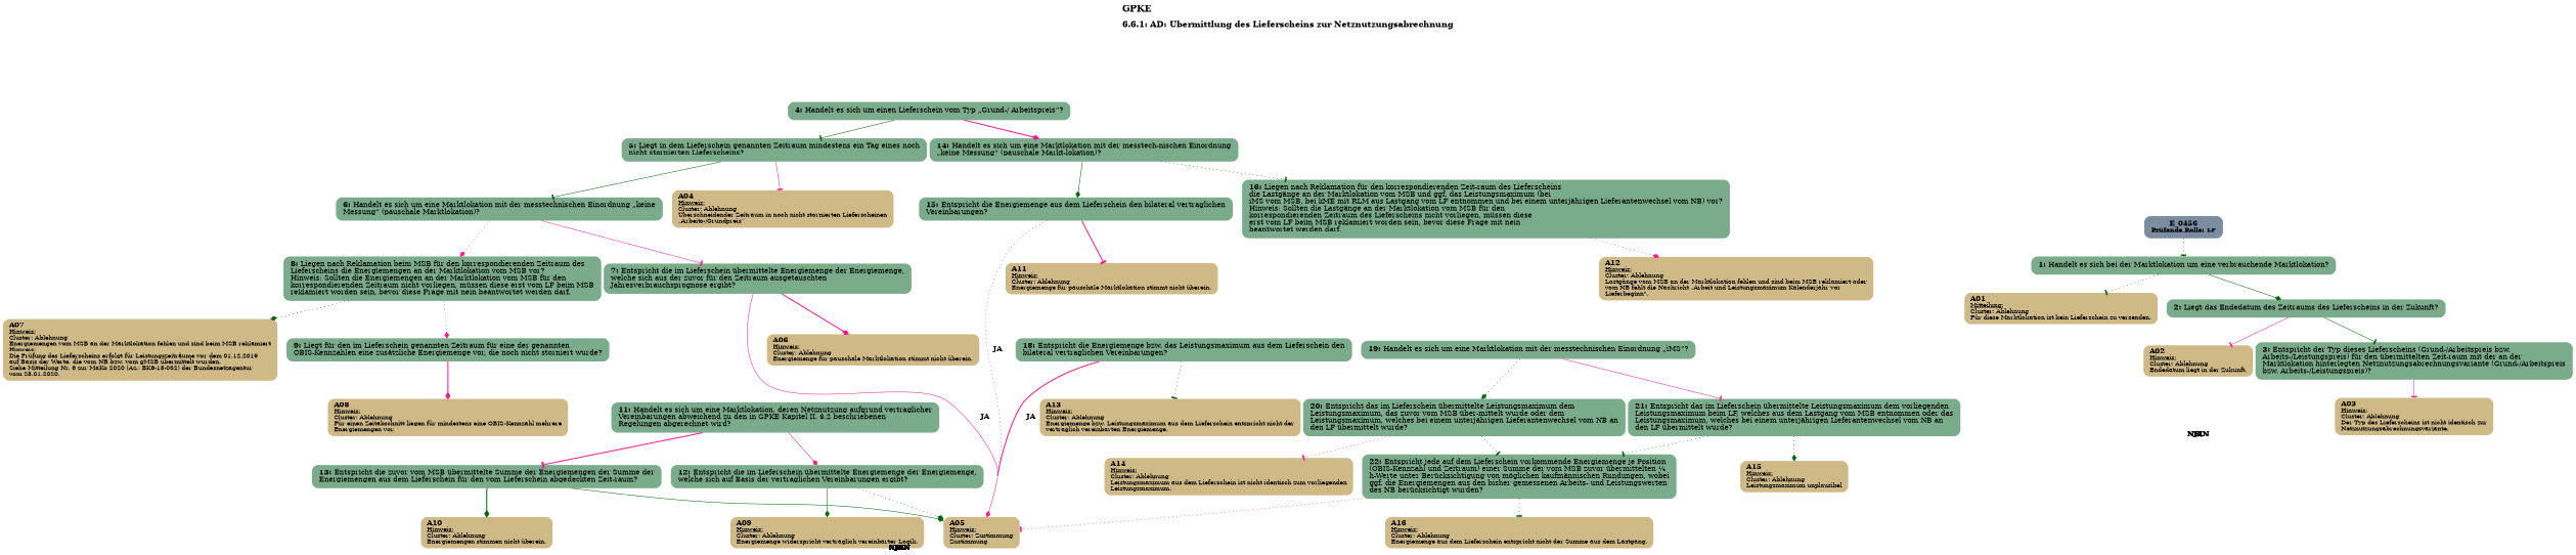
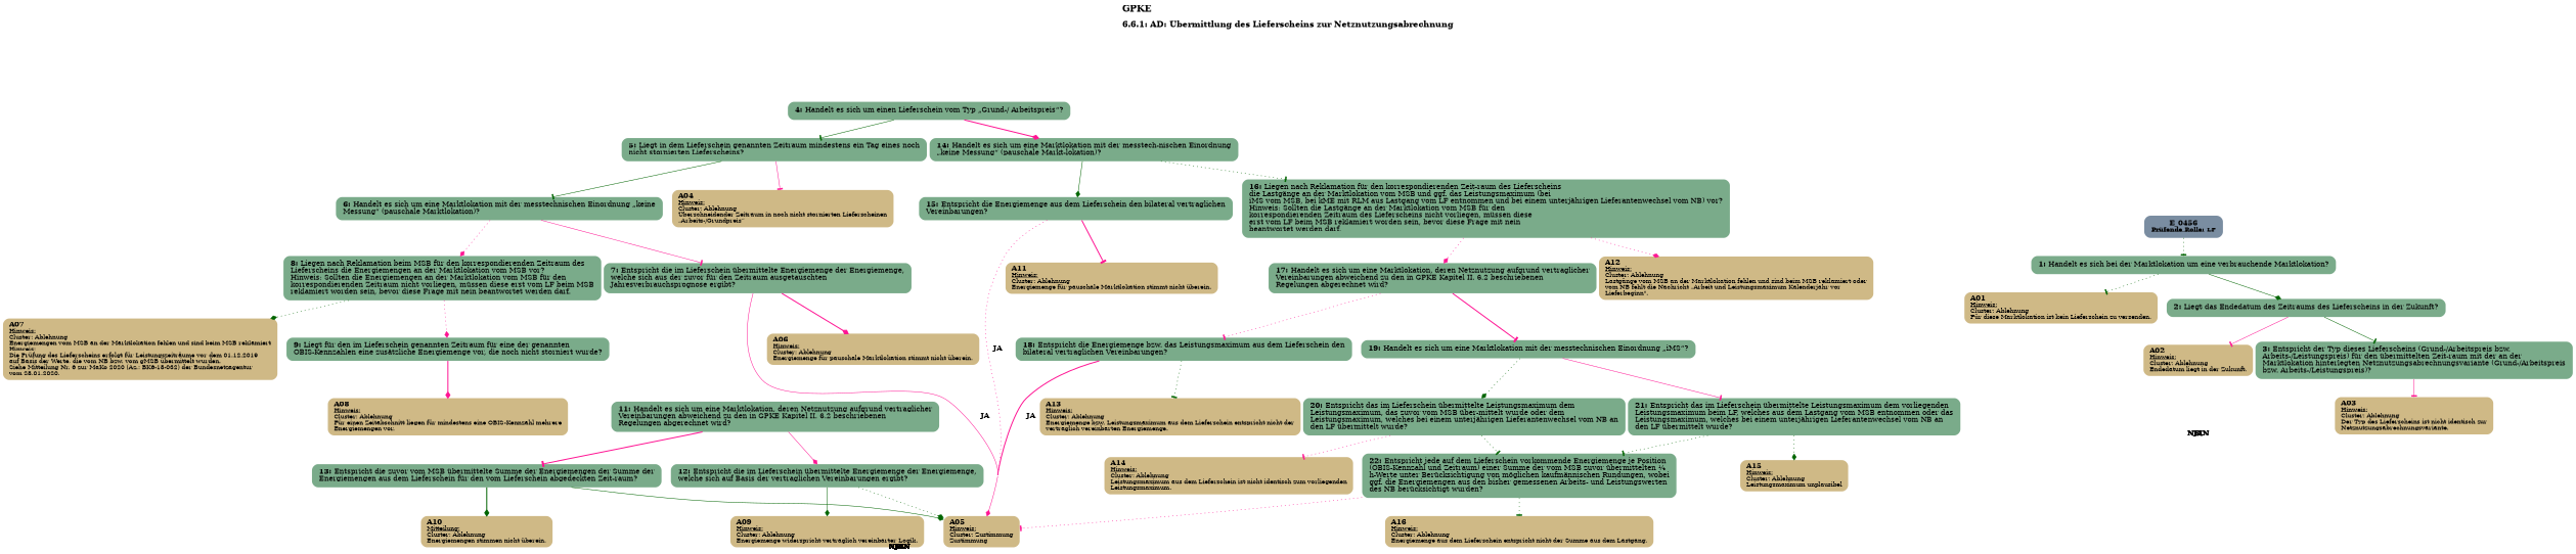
  digraph {
    concentrate=true
    label=<<B><FONT POINT-SIZE="18">GPKE</FONT></B><BR align="left"/><BR/><B><FONT POINT-SIZE="16">6.6.1: AD: Übermittlung des Lieferscheins zur Netznutzungsabrechnung</FONT></B><BR align="left"/><BR/><BR/><BR/>>
    labelloc=t
    pack=true
    packmode=array
    rankdir=TB
    node [fillcolor="#7aab8a" margin="0.2,0.12" penwidth=0.0 shape=box style="filled,rounded"]
    edge [arrowhead=tee color=deeppink style=dotted]
    n1 [fillcolor="#7a8da1" label=<<B>E_0456</B><BR align="center"/><FONT point-size="12"><B><U>Prüfende Rolle:</U> LF</B></FONT><BR align="center"/>>]
    n2 [label=<<B>1: </B>Handelt es sich bei der Marktlokation um eine verbrauchende Marktlokation?<BR align="left"/>>]
-   n3 [fillcolor="#cfb986" label=<<B>A01</B><BR align="left"/><FONT point-size="12"><U>Mitteilung:</U><BR align="left"/>Cluster: Ablehnung<BR align="left"/>Für diese Marktlokation ist kein Lieferschein zu versenden.<BR align="left"/></FONT>> margin="0.17,0.08"]
+   n3 [fillcolor="#cfb986" label=<<B>A01</B><BR align="left"/><FONT point-size="12"><U>Hinweis:</U><BR align="left"/>Cluster: Ablehnung<BR align="left"/>Für diese Marktlokation ist kein Lieferschein zu versenden.<BR align="left"/></FONT>> margin="0.17,0.08"]
    n4 [label=<<B>2: </B>Liegt das Endedatum des Zeitraums des Lieferscheins in der Zukunft?<BR align="left"/>>]
    n5 [fillcolor="#cfb986" label=<<B>A02</B><BR align="left"/><FONT point-size="12"><U>Hinweis:</U><BR align="left"/>Cluster: Ablehnung<BR align="left"/>Endedatum liegt in der Zukunft.<BR align="left"/></FONT>> margin="0.17,0.08"]
    n6 [label=<<B>3: </B>Entspricht der Typ dieses Lieferscheins (Grund-/Arbeitspreis bzw.<BR align="left"/>Arbeits-/Leistungspreis) für den übermittelten Zeit-raum mit der an der<BR align="left"/>Marktlokation hinterlegten Netznutzungsabrechnungsvariante (Grund-/Arbeitspreis<BR align="left"/>bzw. Arbeits-/Leistungspreis)?<BR align="left"/>>]
    n7 [fillcolor="#cfb986" label=<<B>A03</B><BR align="left"/><FONT point-size="12"><U>Hinweis:</U><BR align="left"/>Cluster: Ablehnung<BR align="left"/>Der Typ des Lieferscheins ist nicht identisch zur<BR align="left"/>Netznutzungsabrechnungsvariante.<BR align="left"/></FONT>> margin="0.17,0.08"]
    n8 [label=<<B>4: </B>Handelt es sich um einen Lieferschein vom Typ „Grund-/ Arbeitspreis“?<BR align="left"/>>]
    n9 [label=<<B>5: </B>Liegt in dem Lieferschein genannten Zeitraum mindestens ein Tag eines noch<BR align="left"/>nicht stornierten Lieferscheins?<BR align="left"/>>]
    n10 [label=<<B>14: </B>Handelt es sich um eine Marktlokation mit der messtech-nischen Einordnung<BR align="left"/>„keine Messung“ (pauschale Markt-lokation)?<BR align="left"/>>]
    n11 [fillcolor="#cfb986" label=<<B>A04</B><BR align="left"/><FONT point-size="12"><U>Hinweis:</U><BR align="left"/>Cluster: Ablehnung<BR align="left"/>Überschneidender Zeitraum in noch nicht stornierten Lieferscheinen<BR align="left"/>„Arbeits-/Grundpreis“<BR align="left"/></FONT>> margin="0.17,0.08"]
    n12 [label=<<B>6: </B>Handelt es sich um eine Marktlokation mit der messtechnischen Einordnung „keine<BR align="left"/>Messung“ (pauschale Marktlokation)?<BR align="left"/>>]
    n13 [label=<<B>15: </B>Entspricht die Energiemenge aus dem Lieferschein den bilateral vertraglichen<BR align="left"/>Vereinbarungen?<BR align="left"/>>]
    n14 [label=<<B>16: </B>Liegen nach Reklamation für den korrespondierenden Zeit-raum des Lieferscheins<BR align="left"/>die Lastgänge an der Marktlokation vom MSB und ggf. das Leistungsmaximum (bei<BR align="left"/>iMS vom MSB, bei kME mit RLM aus Lastgang vom LF entnommen und bei einem unterjährigen Lieferantenwechsel vom NB) vor?<BR align="left"/>Hinweis: Sollten die Lastgänge an der Marktlokation vom MSB für den<BR align="left"/>korrespondierenden Zeitraum des Lieferscheins nicht vorliegen, müssen diese<BR align="left"/>erst vom LF beim MSB reklamiert worden sein, bevor diese Frage mit nein<BR align="left"/>beantwortet werden darf.<BR align="left"/>>]
    n15 [label=<<B>7: </B>Entspricht die im Lieferschein übermittelte Energiemenge der Energiemenge,<BR align="left"/>welche sich aus der zuvor für den Zeitraum ausgetauschten<BR align="left"/>Jahresverbrauchsprognose ergibt?<BR align="left"/>>]
    n16 [label=<<B>8: </B>Liegen nach Reklamation beim MSB für den korrespondierenden Zeitraum des<BR align="left"/>Lieferscheins die Energiemengen an der Marktlokation vom MSB vor?<BR align="left"/>Hinweis: Sollten die Energiemengen an der Marktlokation vom MSB für den<BR align="left"/>korrespondierenden Zeitraum nicht vorliegen, müssen diese erst vom LF beim MSB<BR align="left"/>reklamiert worden sein, bevor diese Frage mit nein beantwortet werden darf.<BR align="left"/>>]
    n17 [fillcolor="#cfb986" label=<<B>A05</B><BR align="left"/><FONT point-size="12"><U>Hinweis:</U><BR align="left"/>Cluster: Zustimmung<BR align="left"/>Zustimmung<BR align="left"/></FONT>> margin="0.17,0.08"]
    n18 [fillcolor="#cfb986" label=<<B>A06</B><BR align="left"/><FONT point-size="12"><U>Hinweis:</U><BR align="left"/>Cluster: Ablehnung<BR align="left"/>Energiemenge für pauschale Marktlokation stimmt nicht überein.<BR align="left"/></FONT>> margin="0.17,0.08"]
    n19 [fillcolor="#cfb986" label=<<B>A07</B><BR align="left"/><FONT point-size="12"><U>Hinweis:</U><BR align="left"/>Cluster: Ablehnung<BR align="left"/>Energiemengen vom MSB an der Marktlokation fehlen und sind beim MSB reklamiert<BR align="left"/>Hinweis:<BR align="left"/>Die Prüfung des Lieferscheins erfolgt für Leistungszeiträume vor dem 01.12.2019<BR align="left"/>auf Basis der Werte, die vom NB bzw. vom gMSB übermittelt wurden.<BR align="left"/>Siehe Mitteilung Nr. 6 zur MaKo 2020 (Az.: BK6-18-032) der Bundesnetzagentur<BR align="left"/>vom 28.01.2020.<BR align="left"/></FONT>> margin="0.17,0.08"]
    n20 [label=<<B>9: </B>Liegt für den im Lieferschein genannten Zeitraum für eine der genannten<BR align="left"/>OBIS-Kennzahlen eine zusätzliche Energiemenge vor, die noch nicht storniert wurde?<BR align="left"/>>]
    n21 [fillcolor="#cfb986" label=<<B>A08</B><BR align="left"/><FONT point-size="12"><U>Hinweis:</U><BR align="left"/>Cluster: Ablehnung<BR align="left"/>Für einen Zeitabschnitt liegen für mindestens eine OBIS-Kennzahl mehrere<BR align="left"/>Energiemengen vor.<BR align="left"/></FONT>> margin="0.17,0.08"]
    n22 [label=<<B>11: </B>Handelt es sich um eine Marktlokation, deren Netznutzung aufgrund vertraglicher<BR align="left"/>Vereinbarungen abweichend zu den in GPKE Kapitel II. 6.2 beschriebenen<BR align="left"/>Regelungen abgerechnet wird?<BR align="left"/>>]
    n23 [label=<<B>12: </B>Entspricht die im Lieferschein übermittelte Energiemenge der Energiemenge,<BR align="left"/>welche sich auf Basis der vertraglichen Vereinbarungen ergibt?<BR align="left"/>>]
    n24 [label=<<B>13: </B>Entspricht die zuvor vom MSB übermittelte Summe der Energiemengen der Summe der<BR align="left"/>Energiemengen aus dem Lieferschein für den vom Lieferschein abgedeckten Zeit-raum?<BR align="left"/>>]
    n25 [fillcolor="#cfb986" label=<<B>A09</B><BR align="left"/><FONT point-size="12"><U>Hinweis:</U><BR align="left"/>Cluster: Ablehnung<BR align="left"/>Energiemenge widerspricht vertraglich vereinbarter Logik.<BR align="left"/></FONT>> margin="0.17,0.08"]
-   n26 [fillcolor="#cfb986" label=<<B>A10</B><BR align="left"/><FONT point-size="12"><U>Hinweis:</U><BR align="left"/>Cluster: Ablehnung<BR align="left"/>Energiemengen stimmen nicht überein.<BR align="left"/></FONT>> margin="0.17,0.08"]
+   n26 [fillcolor="#cfb986" label=<<B>A10</B><BR align="left"/><FONT point-size="12"><U>Mitteilung:</U><BR align="left"/>Cluster: Ablehnung<BR align="left"/>Energiemengen stimmen nicht überein.<BR align="left"/></FONT>> margin="0.17,0.08"]
    n27 [fillcolor="#cfb986" label=<<B>A11</B><BR align="left"/><FONT point-size="12"><U>Hinweis:</U><BR align="left"/>Cluster: Ablehnung<BR align="left"/>Energiemenge für pauschale Marktlokation stimmt nicht überein.<BR align="left"/></FONT>> margin="0.17,0.08"]
    n28 [fillcolor="#cfb986" label=<<B>A12</B><BR align="left"/><FONT point-size="12"><U>Hinweis:</U><BR align="left"/>Cluster: Ablehnung<BR align="left"/>Lastgänge vom MSB an der Marktlokation fehlen und sind beim MSB reklamiert oder<BR align="left"/>vom NB fehlt die Nachricht „Arbeit und Leistungsmaximum Kalenderjahr vor<BR align="left"/>Lieferbeginn".<BR align="left"/></FONT>> margin="0.17,0.08"]
+   n29 [label=<<B>17: </B>Handelt es sich um eine Marktlokation, deren Netznutzung aufgrund vertraglicher<BR align="left"/>Vereinbarungen abweichend zu den in GPKE Kapitel II. 6.2 beschriebenen<BR align="left"/>Regelungen abgerechnet wird?<BR align="left"/>>]
    n30 [label=<<B>18: </B>Entspricht die Energiemenge bzw. das Leistungsmaximum aus dem Lieferschein den<BR align="left"/>bilateral vertraglichen Vereinbarungen?<BR align="left"/>>]
    n31 [label=<<B>19: </B>Handelt es sich um eine Marktlokation mit der messtechnischen Einordnung „iMS“?<BR align="left"/>>]
    n32 [fillcolor="#cfb986" label=<<B>A13</B><BR align="left"/><FONT point-size="12"><U>Hinweis:</U><BR align="left"/>Cluster: Ablehnung<BR align="left"/>Energiemenge bzw. Leistungsmaximum aus dem Lieferschein entspricht nicht der<BR align="left"/>vertraglich vereinbarten Energiemenge.<BR align="left"/></FONT>> margin="0.17,0.08"]
    n33 [label=<<B>20: </B>Entspricht das im Lieferschein übermittelte Leistungsmaximum dem<BR align="left"/>Leistungsmaximum, das zuvor vom MSB über-mittelt wurde oder dem<BR align="left"/>Leistungsmaximum, welches bei einem unterjährigen Lieferantenwechsel vom NB an<BR align="left"/>den LF übermittelt wurde?<BR align="left"/>>]
    n34 [label=<<B>21: </B>Entspricht das im Lieferschein übermittelte Leistungsmaximum dem vorliegenden<BR align="left"/>Leistungsmaximum beim LF, welches aus dem Lastgang vom MSB entnommen oder das<BR align="left"/>Leistungsmaximum, welches bei einem unterjährigen Lieferantenwechsel vom NB an<BR align="left"/>den LF übermittelt wurde?<BR align="left"/>>]
    n35 [fillcolor="#cfb986" label=<<B>A14</B><BR align="left"/><FONT point-size="12"><U>Hinweis:</U><BR align="left"/>Cluster: Ablehnung<BR align="left"/>Leistungsmaximum aus dem Lieferschein ist nicht identisch zum vorliegenden<BR align="left"/>Leistungsmaximum.<BR align="left"/></FONT>> margin="0.17,0.08"]
    n36 [label=<<B>22: </B>Entspricht jede auf dem Lieferschein vorkommende Energiemenge je Position<BR align="left"/>(OBIS-Kennzahl und Zeitraum) einer Summe der vom MSB zuvor übermittelten ¼<BR align="left"/>h-Werte unter Berücksichtigung von möglichen kaufmännischen Rundungen, wobei<BR align="left"/>ggf. die Energiemengen aus den bisher gemessenen Arbeits- und Leistungswerten<BR align="left"/>des NB berücksichtigt wurden?<BR align="left"/>>]
    n37 [fillcolor="#cfb986" label=<<B>A15</B><BR align="left"/><FONT point-size="12"><U>Hinweis:</U><BR align="left"/>Cluster: Ablehnung<BR align="left"/>Leistungsmaximum unplausibel<BR align="left"/></FONT>> margin="0.17,0.08"]
    n38 [fillcolor="#cfb986" label=<<B>A16</B><BR align="left"/><FONT point-size="12"><U>Hinweis:</U><BR align="left"/>Cluster: Ablehnung<BR align="left"/>Energiemenge aus dem Lieferschein entspricht nicht der Summe aus dem Lastgang.<BR align="left"/></FONT>> margin="0.17,0.08"]
    n1 -> n2 [color=darkgreen]
    n2 -> n3 [color=darkgreen label=<<B>NEIN</B>>]
    n2 -> n4 [arrowhead=diamond color=darkgreen label=<<B>JA</B>> style=solid]
    n4 -> n5 [label=<<B>JA</B>> style=solid]
    n4 -> n6 [color=darkgreen label=<<B>NEIN</B>> style=solid]
    n6 -> n7 [label=<<B>NEIN</B>> style=solid]
    n8 -> n9 [color=darkgreen label=<<B>JA</B>> style=solid]
    n8 -> n10 [arrowhead=diamond label=<<B>NEIN</B>> style=bold]
    n9 -> n11 [label=<<B>JA</B>> style=solid]
    n9 -> n12 [color=darkgreen label=<<B>NEIN</B>> style=solid]
    n10 -> n13 [arrowhead=diamond color=darkgreen label=<<B>JA</B>> style=solid]
    n10 -> n14 [color=darkgreen label=<<B>NEIN</B>>]
    n12 -> n15 [label=<<B>JA</B>> style=solid]
    n12 -> n16 [arrowhead=diamond label=<<B>NEIN</B>>]
    n13 -> n17 [label=<<B>JA</B>>]
    n13 -> n27 [label=<<B>NEIN</B>> style=bold]
    n14 -> n28 [arrowhead=diamond label=<<B>NEIN</B>>]
+   n14 -> n29 [arrowhead=diamond label=<<B>JA</B>>]
    n15 -> n17 [arrowhead=diamond label=<<B>JA</B>> style=solid]
    n15 -> n18 [arrowhead=diamond label=<<B>NEIN</B>> style=bold]
    n16 -> n19 [arrowhead=diamond color=darkgreen label=<<B>NEIN</B>>]
    n16 -> n20 [arrowhead=diamond label=<<B>JA</B>>]
    n20 -> n21 [arrowhead=diamond label=<<B>JA</B>> style=bold]
    n22 -> n23 [arrowhead=diamond label=<<B>JA</B>> style=solid]
    n22 -> n24 [label=<<B>NEIN</B>> style=bold]
    n23 -> n17 [arrowhead=diamond color=darkgreen label=<<B>JA</B>>]
    n23 -> n25 [arrowhead=diamond color=darkgreen label=<<B>NEIN</B>> style=solid]
    n24 -> n17 [arrowhead=diamond color=darkgreen label=<<B>JA</B>> style=solid]
    n24 -> n26 [arrowhead=diamond color=darkgreen label=<<B>NEIN</B>> style=bold]
+   n29 -> n30 [label=<<B>JA</B>>]
+   n29 -> n31 [label=<<B>NEIN</B>> style=bold]
    n30 -> n17 [label=<<B>JA</B>> style=bold]
    n30 -> n32 [color=darkgreen label=<<B>NEIN</B>>]
    n31 -> n33 [arrowhead=diamond color=darkgreen label=<<B>JA</B>>]
    n31 -> n34 [label=<<B>NEIN</B>> style=solid]
    n33 -> n35 [label=<<B>NEIN</B>>]
    n33 -> n36 [color=darkgreen label=<<B>JA</B>>]
    n34 -> n36 [color=darkgreen label=<<B>JA</B>>]
    n34 -> n37 [arrowhead=diamond color=darkgreen label=<<B>NEIN</B>>]
    n36 -> n17 [label=<<B>JA</B>>]
    n36 -> n38 [color=darkgreen label=<<B>NEIN</B>>]
  }
